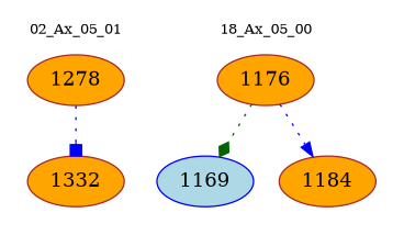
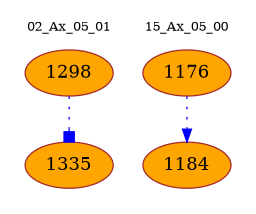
  digraph {
    node [color=brown fillcolor=orange style=filled]
    edge [color=blue style=dotted]
-   n1 [label=1278]
-   n2 [label=1332]
+   n1 [label=1298]
+   n2 [label=1335]
    n3 [label=1176]
-   n4 [color=blue fillcolor=lightblue label=1169]
    n5 [label=1184]
    subgraph cluster_1 {
      color=white
      fontsize=10
      label="02_Ax_05_01"
      n1
      n2
    }
    subgraph cluster_2 {
      color=white
      fontsize=10
-     label="18_Ax_05_00"
+     label="15_Ax_05_00"
      n3
-     n4
      n5
    }
    n1 -> n2 [arrowhead=box]
-   n3 -> n4 [arrowhead=diamond color=darkgreen]
    n3 -> n5 [arrowhead=normal]
  }
